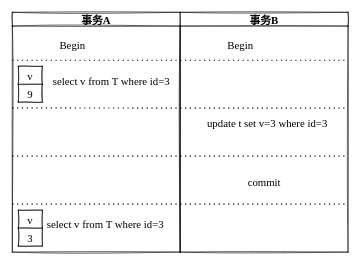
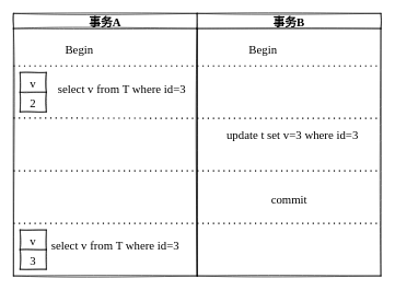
  <mxCell id="0" />
  <mxCell id="1" parent="0" />
  <mxCell id="2" value="事务A" style="swimlane;sketch=1;fontFamily=Long Cang;fontSize=18;fontSource=https%3A%2F%2Ffonts.googleapis.com%2Fcss%3Ffamily%3DLong%2BCang;" vertex="1" parent="1"><mxGeometry x="20" y="20" width="280" height="400" as="geometry" /></mxCell>
  <mxCell id="3" value="Begin" style="text;html=1;align=center;verticalAlign=middle;resizable=0;points=[];autosize=1;strokeColor=none;fillColor=none;fontFamily=Long Cang;fontSize=18;fontSource=https%3A%2F%2Ffonts.googleapis.com%2Fcss%3Ffamily%3DLong%2BCang;" vertex="1" parent="2"><mxGeometry x="75" y="40" width="50" height="30" as="geometry" /></mxCell>
  <mxCell id="4" value="" style="endArrow=none;dashed=1;html=1;dashPattern=1 3;strokeWidth=2;rounded=0;fontFamily=Long Cang;fontSize=18;fontSource=https%3A%2F%2Ffonts.googleapis.com%2Fcss%3Ffamily%3DLong%2BCang;" edge="1" parent="2"><mxGeometry width="50" height="50" relative="1" as="geometry"><mxPoint y="159.5" as="sourcePoint" /><mxPoint x="560" y="160" as="targetPoint" /></mxGeometry></mxCell>
  <mxCell id="5" value="select v from T where id=3" style="text;html=1;align=center;verticalAlign=middle;resizable=0;points=[];autosize=1;strokeColor=none;fillColor=none;fontFamily=Long Cang;fontSize=18;fontSource=https%3A%2F%2Ffonts.googleapis.com%2Fcss%3Ffamily%3DLong%2BCang;" vertex="1" parent="2"><mxGeometry x="60" y="100" width="210" height="30" as="geometry" /></mxCell>
  <mxCell id="6" value="v" style="swimlane;fontStyle=0;childLayout=stackLayout;horizontal=1;startSize=30;horizontalStack=0;resizeParent=1;resizeParentMax=0;resizeLast=0;collapsible=1;marginBottom=0;sketch=1;fontFamily=Long Cang;fontSize=18;fontSource=https%3A%2F%2Ffonts.googleapis.com%2Fcss%3Ffamily%3DLong%2BCang;" vertex="1" parent="2"><mxGeometry x="10" y="90" width="40" height="60" as="geometry" /></mxCell>
- <mxCell id="7" value="9" style="text;strokeColor=none;fillColor=none;align=center;verticalAlign=middle;spacingLeft=4;spacingRight=4;overflow=hidden;points=[[0,0.5],[1,0.5]];portConstraint=eastwest;rotatable=0;sketch=1;fontFamily=Long Cang;fontSize=18;fontSource=https%3A%2F%2Ffonts.googleapis.com%2Fcss%3Ffamily%3DLong%2BCang;" vertex="1" parent="6"><mxGeometry y="30" width="40" height="30" as="geometry" /></mxCell>
+ <mxCell id="7" value="2" style="text;strokeColor=none;fillColor=none;align=center;verticalAlign=middle;spacingLeft=4;spacingRight=4;overflow=hidden;points=[[0,0.5],[1,0.5]];portConstraint=eastwest;rotatable=0;sketch=1;fontFamily=Long Cang;fontSize=18;fontSource=https%3A%2F%2Ffonts.googleapis.com%2Fcss%3Ffamily%3DLong%2BCang;" vertex="1" parent="6"><mxGeometry y="30" width="40" height="30" as="geometry" /></mxCell>
  <mxCell id="8" value="select v from T where id=3" style="text;html=1;align=center;verticalAlign=middle;resizable=0;points=[];autosize=1;strokeColor=none;fillColor=none;fontFamily=Long Cang;fontSize=18;fontSource=https%3A%2F%2Ffonts.googleapis.com%2Fcss%3Ffamily%3DLong%2BCang;" vertex="1" parent="2"><mxGeometry x="50" y="340" width="210" height="30" as="geometry" /></mxCell>
  <mxCell id="9" value="v" style="swimlane;fontStyle=0;childLayout=stackLayout;horizontal=1;startSize=30;horizontalStack=0;resizeParent=1;resizeParentMax=0;resizeLast=0;collapsible=1;marginBottom=0;sketch=1;fontFamily=Long Cang;fontSize=18;fontSource=https%3A%2F%2Ffonts.googleapis.com%2Fcss%3Ffamily%3DLong%2BCang;" vertex="1" parent="2"><mxGeometry x="10" y="330" width="40" height="60" as="geometry" /></mxCell>
  <mxCell id="10" value="3" style="text;strokeColor=none;fillColor=none;align=center;verticalAlign=middle;spacingLeft=4;spacingRight=4;overflow=hidden;points=[[0,0.5],[1,0.5]];portConstraint=eastwest;rotatable=0;sketch=1;fontFamily=Long Cang;fontSize=18;fontSource=https%3A%2F%2Ffonts.googleapis.com%2Fcss%3Ffamily%3DLong%2BCang;" vertex="1" parent="9"><mxGeometry y="30" width="40" height="30" as="geometry" /></mxCell>
  <mxCell id="11" value="事务B" style="swimlane;sketch=1;fontFamily=Long Cang;fontSize=18;fontSource=https%3A%2F%2Ffonts.googleapis.com%2Fcss%3Ffamily%3DLong%2BCang;" vertex="1" parent="1"><mxGeometry x="300" y="20" width="280" height="400" as="geometry" /></mxCell>
  <mxCell id="12" value="Begin" style="text;html=1;align=center;verticalAlign=middle;resizable=0;points=[];autosize=1;strokeColor=none;fillColor=none;fontFamily=Long Cang;fontSize=18;fontSource=https%3A%2F%2Ffonts.googleapis.com%2Fcss%3Ffamily%3DLong%2BCang;" vertex="1" parent="11"><mxGeometry x="75" y="40" width="50" height="30" as="geometry" /></mxCell>
  <mxCell id="13" value="update t set v=3 where id=3" style="text;html=1;align=center;verticalAlign=middle;resizable=0;points=[];autosize=1;strokeColor=none;fillColor=none;fontFamily=Long Cang;fontSize=18;fontSource=https%3A%2F%2Ffonts.googleapis.com%2Fcss%3Ffamily%3DLong%2BCang;" vertex="1" parent="11"><mxGeometry x="35" y="170" width="220" height="30" as="geometry" /></mxCell>
  <mxCell id="14" value="" style="endArrow=none;dashed=1;html=1;dashPattern=1 3;strokeWidth=2;rounded=0;fontFamily=Long Cang;fontSize=18;fontSource=https%3A%2F%2Ffonts.googleapis.com%2Fcss%3Ffamily%3DLong%2BCang;" edge="1" parent="11"><mxGeometry width="50" height="50" relative="1" as="geometry"><mxPoint x="-280" y="320" as="sourcePoint" /><mxPoint x="280" y="320" as="targetPoint" /></mxGeometry></mxCell>
  <mxCell id="15" value="commit" style="text;html=1;align=center;verticalAlign=middle;resizable=0;points=[];autosize=1;strokeColor=none;fillColor=none;fontFamily=Long Cang;fontSize=18;fontSource=https%3A%2F%2Ffonts.googleapis.com%2Fcss%3Ffamily%3DLong%2BCang;" vertex="1" parent="11"><mxGeometry x="110" y="270" width="60" height="30" as="geometry" /></mxCell>
  <mxCell id="16" value="" style="endArrow=none;dashed=1;html=1;dashPattern=1 3;strokeWidth=2;rounded=0;fontFamily=Long Cang;fontSize=18;fontSource=https%3A%2F%2Ffonts.googleapis.com%2Fcss%3Ffamily%3DLong%2BCang;" edge="1" parent="1"><mxGeometry width="50" height="50" relative="1" as="geometry"><mxPoint x="20" y="100" as="sourcePoint" /><mxPoint x="580" y="100" as="targetPoint" /></mxGeometry></mxCell>
  <mxCell id="17" value="" style="endArrow=none;dashed=1;html=1;dashPattern=1 3;strokeWidth=2;rounded=0;fontFamily=Long Cang;fontSize=18;fontSource=https%3A%2F%2Ffonts.googleapis.com%2Fcss%3Ffamily%3DLong%2BCang;" edge="1" parent="1"><mxGeometry width="50" height="50" relative="1" as="geometry"><mxPoint x="20" y="260" as="sourcePoint" /><mxPoint x="580" y="260" as="targetPoint" /></mxGeometry></mxCell>
